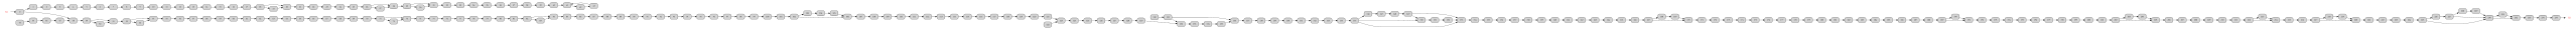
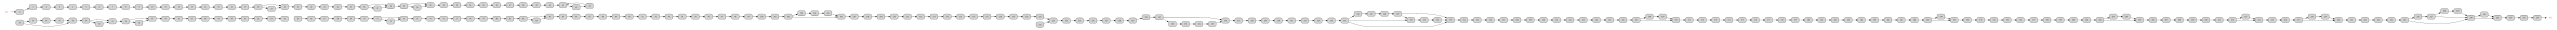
  digraph {
    fontname="EB Garamond"
    rankdir=LR
    node [fixedsize=true fontname="EB Garamond" shape=box style="rounded,filled"]
    edge [fontname="EB Garamond" penwidth=1.0]
    n1 [fillcolor=gray fontcolor=red label="S()" penwidth=0 style=bold]
    n2 [fillcolor=gray fontcolor=red label="E()" penwidth=0 style=bold]
    0
    1
    2
    3
    4
    5
    6
    7
    8
    9
    10
    11
    12
    13
    14
    15
    16
    17
    18
    19
    20
    21
    22
    23
    24
    25
    26
    27
    28
    29
    30
    31
    32
    33
    34
    35
    36
    37
    38
    39
    40
    41
    42
    43
    44
    45
    48
    46
    49
    47
    50
    51
    52
    53
    54
    55
    56
    57
    58
    59
    60
    61
    62
    63
    64
    65
    66
    67
    68
    69
    70
    71
    72
    73
    74
    75
    76
    77
    78
    79
    80
    81
    82
    83
    84
    85
    86
    87
    88
    89
    90
    91
    92
    93
    94
    95
    96
    97
    98
    99
    100
    101
    102
    103
    106
    104
    107
    105
    108
    109
    110
    111
    112
    113
    114
    115
    116
    117
    118
    119
    120
    121
    123
    122
    124
    125
    126
    127
    128
    129
    130
    131
    132
    136
    133
    137
    134
    135
    138
    139
    140
    141
    142
    143
    144
    145
    146
    150
    153
    147
    151
    154
    148
    149
    152
    155
    156
    157
    158
    159
    160
    161
    162
    163
    164
    165
    166
    167
    168
    170
    169
    171
    172
    173
    174
    175
    176
    177
    178
    179
    180
    181
    182
    183
    184
    185
    186
    187
    188
    189
    190
    191
    192
    193
    194
    195
    196
    197
    198
    199
    200
    201
    202
    203
    205
    204
    206
    207
    208
    209
    210
    211
    212
    213
    214
    215
    216
    217
    218
    220
    219
    221
    222
    223
    224
    225
    226
    230
    227
    231
    232
    228
    229
    233
    234
    235
    subgraph sub_1 {
      rank=source
      n1
    }
    subgraph sub_2 {
      rank=sink
      n2
    }
    n1 -> 0
    0 -> 1
    1 -> 2
    2 -> 3
    3 -> 4
    4 -> 5
    5 -> 6
    6 -> 7
    7 -> 8
    8 -> 9
    9 -> 10
    10 -> 11
    11 -> 12
    12 -> 13
    13 -> 14
    14 -> 15
    15 -> 16
    16 -> 17
    17 -> 18
    18 -> 19
    18 -> 20
    19 -> 20
    20 -> 21
    21 -> 22
    22 -> 23
    23 -> 24
    24 -> 25
    25 -> 26
    26 -> 27
    26 -> 28
    27 -> 28
    28 -> 29
    29 -> 30
    29 -> 31
    30 -> 31
    31 -> 32
    32 -> 33
    33 -> 34
    34 -> 35
    35 -> 36
    36 -> 37
    37 -> 38
    38 -> 39
    39 -> 40
    40 -> 41
    41 -> 42
    42 -> 43
    43 -> 41
    44 -> 45
-   0 -> 48
+   44 -> 48
    45 -> 46
    48 -> 49
    46 -> 47
    49 -> 50
    49 -> 51
    47 -> 48
    50 -> 51
    51 -> 52
    52 -> 53
    52 -> 54
    53 -> 54
    54 -> 55
    55 -> 56
    56 -> 57
    57 -> 58
    58 -> 59
    59 -> 60
    60 -> 61
    61 -> 62
    62 -> 63
    63 -> 64
-   64 -> 65
    65 -> 66
    66 -> 67
    67 -> 68
    68 -> 69
    69 -> 70
    70 -> 71
    71 -> 72
    71 -> 73
    72 -> 73
    73 -> 74
    74 -> 75
    75 -> 76
    76 -> 77
    77 -> 78
    78 -> 79
    79 -> 80
    80 -> 81
    81 -> 82
    82 -> 83
    82 -> 84
    83 -> 84
    84 -> 85
    85 -> 86
    86 -> 87
    87 -> 88
    88 -> 89
    89 -> 90
    90 -> 91
    91 -> 92
    92 -> 93
    93 -> 94
    94 -> 95
    95 -> 96
    96 -> 97
    97 -> 98
    98 -> 99
    99 -> 100
    100 -> 101
    101 -> 102
    102 -> 103
    102 -> 106
    103 -> 104
    106 -> 107
    104 -> 105
    107 -> 108
    105 -> 106
    108 -> 109
    109 -> 110
    110 -> 111
    111 -> 112
    112 -> 113
    113 -> 114
    114 -> 115
    115 -> 116
    116 -> 117
    117 -> 118
    118 -> 119
    119 -> 120
    120 -> 121
    121 -> 123
    123 -> 124
    122 -> 123
    124 -> 125
    125 -> 126
    126 -> 127
    127 -> 128
    128 -> 129
-   129 -> 132
+   129 -> 130
    130 -> 131
    131 -> 132
    131 -> 136
    132 -> 133
    136 -> 137
    133 -> 134
    137 -> 138
    134 -> 135
    135 -> 136
    138 -> 139
    139 -> 140
    140 -> 141
    141 -> 142
    142 -> 143
    143 -> 144
    144 -> 145
    145 -> 146
    145 -> 150
    145 -> 153
    146 -> 147
    150 -> 151
    153 -> 154
    147 -> 148
    151 -> 152
    154 -> 155
    148 -> 149
    149 -> 150
    149 -> 153
    152 -> 153
    155 -> 156
    156 -> 157
    157 -> 158
    158 -> 159
    159 -> 160
    160 -> 161
    161 -> 162
    162 -> 163
    163 -> 164
    164 -> 165
    165 -> 166
    166 -> 167
    167 -> 168
    167 -> 170
    168 -> 169
    170 -> 171
    169 -> 170
    171 -> 172
    172 -> 173
    173 -> 174
    174 -> 175
    175 -> 176
    176 -> 177
    177 -> 178
    178 -> 179
    179 -> 180
    180 -> 181
    181 -> 182
    182 -> 183
    183 -> 184
    184 -> 185
    185 -> 186
    186 -> 187
    187 -> 188
    188 -> 189
    189 -> 190
    189 -> 191
    190 -> 191
    191 -> 192
    192 -> 193
    193 -> 194
    194 -> 195
    195 -> 196
    196 -> 197
    197 -> 198
    198 -> 199
    199 -> 200
    200 -> 201
    201 -> 202
    202 -> 203
    202 -> 205
    203 -> 204
    205 -> 206
    204 -> 205
    206 -> 207
    207 -> 208
    208 -> 209
    209 -> 210
    210 -> 211
    211 -> 212
    212 -> 213
    212 -> 214
    213 -> 214
    214 -> 215
    215 -> 216
    216 -> 217
    217 -> 218
    217 -> 220
    218 -> 219
    220 -> 221
    219 -> 220
    221 -> 222
    222 -> 223
    223 -> 224
    224 -> 225
    225 -> 226
    225 -> 230
    226 -> 227
    230 -> 231
    230 -> 232
    227 -> 230
    227 -> 228
    231 -> 232
    232 -> 233
    228 -> 229
    229 -> 230
    233 -> 234
    234 -> 235
    235 -> n2
  }
